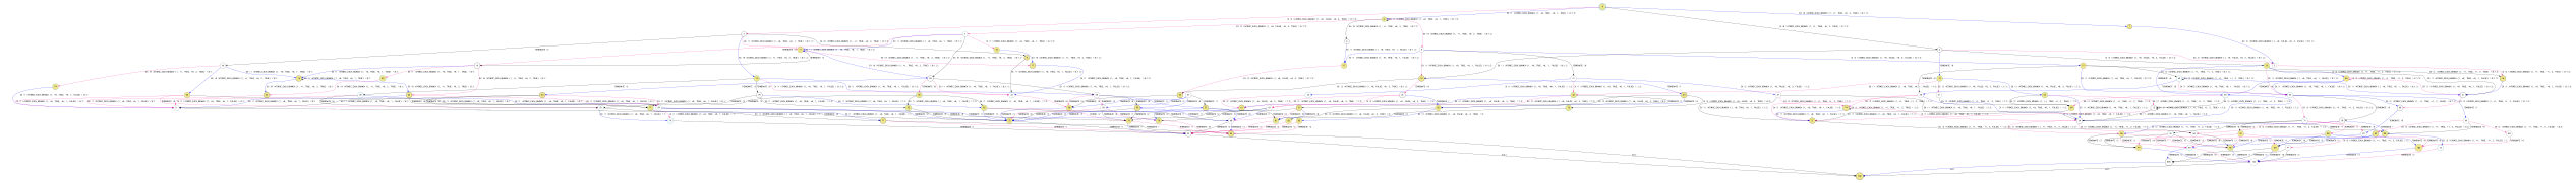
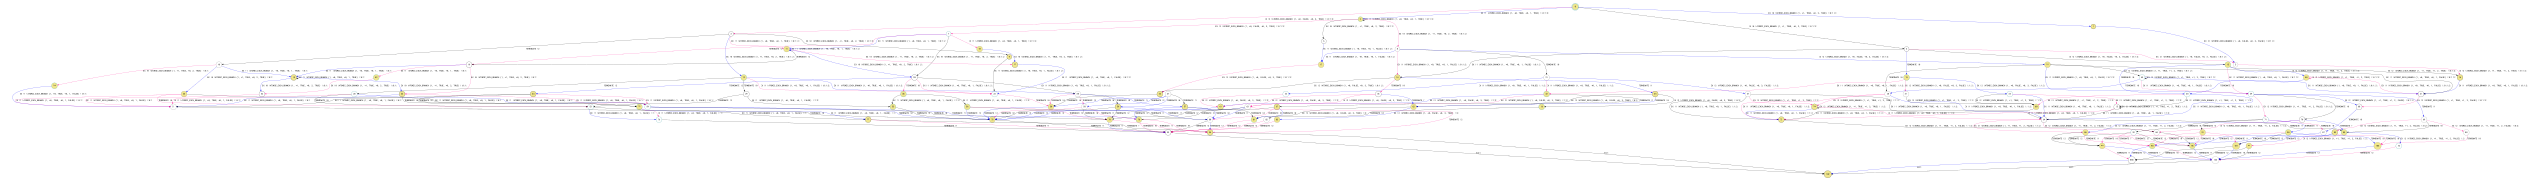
  digraph {
    fontname="Roboto Mono"
    node [color=gray40 fillcolor=khaki fontname="Roboto Mono" shape=circle style=filled]
    edge [color=deeppink fontname="Roboto Mono"]
    0 [color=teal peripheries=2]
    1 [color=black]
    2 [color=teal]
    3 [color=black fillcolor=white]
    4 [color=black fillcolor=white]
    5 [fillcolor=white]
    6 [color=black fillcolor=white]
    7 [color=teal fillcolor=white]
    8 [fillcolor=white]
    9 [color=black]
    10 [fillcolor=white]
    11
    12 [color=teal]
    13 [color=teal]
    14 [color=black]
    15 [color=teal]
    16 [color=black]
    17
    18
    19 [color=black fillcolor=white]
    20 [color=black fillcolor=white]
    21 [fillcolor=white]
    22
    23 [color=teal fillcolor=white]
    24 [color=teal]
    25 [color=black]
    26
    27 [color=black]
    28 [color=teal fillcolor=white]
    29 [color=black fillcolor=white]
    30 [fillcolor=white]
    31 [fillcolor=white]
    32 [color=teal]
-   33 [color=teal]
+   33 [color=teal fillcolor=white]
    34 [color=black]
    35 [color=black]
    36 [color=black fillcolor=white]
    38 [color=teal fillcolor=white]
    39 [color=teal fillcolor=white]
    40
    41 [color=black fillcolor=white]
    42 [color=teal]
    43 [color=black]
    44 [color=black]
    45 [color=teal]
    46 [color=teal fillcolor=white]
    47 [fillcolor=white]
    48 [fillcolor=white]
    49 [color=teal fillcolor=white]
    50
    51 [fillcolor=white]
-   52 [color=black]
+   52 [color=black fillcolor=white]
    53 [color=teal fillcolor=white]
    54 [color=teal fillcolor=white]
    55 [color=teal]
    56 [color=teal]
    57 [color=black]
    58 [fillcolor=white]
    59 [color=black]
    60
    61 [color=black]
    62
    63 [fillcolor=white]
    64 [color=black fillcolor=white]
    65 [color=black fillcolor=white]
    66 [color=teal]
    67 [color=black]
    37 [fillcolor=white]
    68 [color=black fillcolor=white]
    69 [fillcolor=white]
    70 [color=black fillcolor=white]
    71 [color=teal fillcolor=white]
    72 [color=teal]
    73 [color=black]
    74 [color=black]
    75
    76 [color=teal fillcolor=white]
    77 [color=black]
    78 [color=teal]
    79
    80 [fillcolor=white]
    81 [color=teal]
-   82
+   82 [fillcolor=white]
    83
    84 [fillcolor=white]
    85 [color=teal]
    86
    87 [fillcolor=white]
    88 [fillcolor=white]
    89 [color=black]
    90 [color=teal]
    91
    92 [color=teal fillcolor=white]
    93 [color=black fillcolor=white]
    94 [color=black]
    95 [color=teal]
    96 [color=teal fillcolor=white]
-   97 [fillcolor=white]
-   98 [color=teal fillcolor=white]
+   97
+   98 [color=teal]
    99
    n101 [label=105]
    101
    102 [color=black]
    n104 [fillcolor=white label=143]
    n105 [color=black fillcolor=white label=804]
    0 -> 1 [color=blue label="EX !0 !ATOMIC_EXCH_BRANCH (1, +1, TRUE, +0, 2, TRUE) !:0:1:2:"]
    0 -> 2 [color=blue label="EX !1 !ATOMIC_EXCH_BRANCH (1, +0, TRUE, +0, 1, TRUE) !:0:1:2:"]
    0 -> 3 [label="EX !2 !ATOMIC_EXCH_BRANCH (1, +0, FALSE, +0, 3, TRUE) !:0:1:2:"]
    0 -> 4 [color=black label="EX !0 !ATOMIC_EXCH_BRANCH (1, +1, TRUE, +0, 2, TRUE) !:0:1:2:"]
    1 -> 5 [color=blue label="EX !2 !ATOMIC_EXCH_BRANCH (1, +0, FALSE, +0, 3, FALSE) !:0:1:2:"]
    2 -> 2 [color=black label="EX !1 !ATOMIC_EXCH_BRANCH (1, +0, TRUE, +0, 1, TRUE) !:0:1:2:"]
    2 -> 6 [color=black label="EX !0 !ATOMIC_EXCH_BRANCH (1, +1, TRUE, +0, 2, TRUE) !:0:1:2:"]
    2 -> 7 [label="EX !2 !ATOMIC_EXCH_BRANCH (1, +0, FALSE, +0, 3, TRUE) !:0:1:2:"]
    2 -> 8 [label="EX !0 !ATOMIC_EXCH_BRANCH (1, +1, TRUE, +0, 2, TRUE) !:0:1:2:"]
    3 -> 9 [color=black label="EX !0 !ATOMIC_EXCH_BRANCH (1, +1, TRUE, +0, 2, TRUE) !:0:1:2:"]
    3 -> 10 [color=black label="TERMINATE !2"]
    3 -> 11 [label="EX !1 !ATOMIC_EXCH_BRANCH (1, +0, TRUE, +0, 1, TRUE) !:0:1:2:"]
    3 -> 12 [color=blue label="EX !0 !ATOMIC_EXCH_BRANCH (1, +1, TRUE, +0, 2, TRUE) !:0:1:2:"]
    4 -> 5 [label="EX !2 !ATOMIC_EXCH_BRANCH (1, +0, FALSE, +0, 3, FALSE) !:0:1:2:"]
    4 -> 13 [color=blue label="TERMINATE !0"]
    4 -> 14 [color=black label="EX !1 !ATOMIC_EXCH_BRANCH (1, +0, TRUE, +0, 1, FALSE) !:0:1:2:"]
    4 -> 15 [color=black label="EX !2 !ATOMIC_EXCH_BRANCH (1, +0, FALSE, +0, 3, FALSE) !:0:1:2:"]
    5 -> 16 [label="EX !2 !ATOMIC_EXCH_BRANCH (1, +1, TRUE, +1, 2, TRUE) !:0:1:2:"]
    6 -> 17 [color=blue label="EX !1 !ATOMIC_EXCH_BRANCH (1, +0, TRUE, +0, 1, FALSE) !:0:1:2:"]
    7 -> 11 [color=blue label="EX !1 !ATOMIC_EXCH_BRANCH (1, +0, TRUE, +0, 1, TRUE) !:0:1:2:"]
    7 -> 18 [label="EX !1 !ATOMIC_EXCH_BRANCH (1, +0, TRUE, +0, 1, TRUE) !:0:1:2:"]
    7 -> 19 [label="TERMINATE !2"]
    7 -> 20 [color=black label="EX !0 !ATOMIC_EXCH_BRANCH (1, +1, TRUE, +0, 2, TRUE) !:0:1:2:"]
    8 -> 14 [label="EX !1 !ATOMIC_EXCH_BRANCH (1, +0, TRUE, +0, 1, FALSE) !:0:1:2:"]
    8 -> 17 [color=blue label="EX !1 !ATOMIC_EXCH_BRANCH (1, +0, TRUE, +0, 1, FALSE) !:0:1:2:"]
    8 -> 21 [color=black label="TERMINATE !0"]
    8 -> 22 [color=blue label="EX !2 !ATOMIC_EXCH_BRANCH (1, +0, FALSE, +0, 3, FALSE) !:0:1:2:"]
    9 -> 23 [color=black label="EX !1 !ATOMIC_EXCH_BRANCH (1, +0, TRUE, +0, 1, FALSE) !:0:1:2:"]
    10 -> 24 [label="EX !0 !ATOMIC_EXCH_BRANCH (1, +1, TRUE, +0, 2, TRUE) !:0:1:"]
    10 -> 25 [color=blue label="EX !1 !ATOMIC_EXCH_BRANCH (1, +0, TRUE, +0, 1, TRUE) !:0:1:"]
    10 -> 26 [color=blue label="EX !0 !ATOMIC_EXCH_BRANCH (1, +1, TRUE, +0, 2, TRUE) !:0:1:"]
    11 -> 11 [color=blue label="EX !1 !ATOMIC_EXCH_BRANCH (1, +0, TRUE, +0, 1, TRUE) !:0:1:2:"]
    11 -> 19 [color=black label="TERMINATE !2"]
    11 -> 20 [color=blue label="EX !0 !ATOMIC_EXCH_BRANCH (1, +1, TRUE, +0, 2, TRUE) !:0:1:2:"]
    11 -> 27 [label="EX !0 !ATOMIC_EXCH_BRANCH (1, +1, TRUE, +0, 2, TRUE) !:0:1:2:"]
    12 -> 23 [label="EX !1 !ATOMIC_EXCH_BRANCH (1, +0, TRUE, +0, 1, FALSE) !:0:1:2:"]
    12 -> 28 [color=black label="TERMINATE !2"]
    12 -> 29 [color=black label="TERMINATE !0"]
    12 -> 30 [color=blue label="EX !1 !ATOMIC_EXCH_BRANCH (1, +0, TRUE, +0, 1, FALSE) !:0:1:2:"]
    13 -> 31 [label="EX !2 !ATOMIC_EXCH_BRANCH (1, +0, FALSE, +0, 3, FALSE) !:1:2:"]
    13 -> 32 [label="EX !1 !ATOMIC_EXCH_BRANCH (1, +0, TRUE, +0, 1, FALSE) !:1:2:"]
    13 -> 33 [color=blue label="EX !2 !ATOMIC_EXCH_BRANCH (1, +0, FALSE, +0, 3, FALSE) !:1:2:"]
    14 -> 34 [color=black label="EX !2 !ATOMIC_EXCH_BRANCH (1, +0, FALSE, +0, 3, TRUE) !:0:1:2:"]
    14 -> 35 [color=blue label="TERMINATE !1"]
    14 -> 36 [label="TERMINATE !0"]
    15 -> 16 [color=black label="EX !2 !ATOMIC_EXCH_BRANCH (1, +1, TRUE, +1, 2, TRUE) !:0:1:2:"]
    15 -> 38 [color=blue label="TERMINATE !0"]
    15 -> 39 [label="EX !1 !ATOMIC_EXCH_BRANCH (1, +0, TRUE, +0, 1, FALSE) !:0:1:2:"]
    15 -> 40 [color=blue label="EX !2 !ATOMIC_EXCH_BRANCH (1, +1, TRUE, +1, 2, TRUE) !:0:1:2:"]
    16 -> 41 [color=blue label="EX !1 !ATOMIC_EXCH_BRANCH (1, +0, TRUE, +0, 1, FALSE) !:0:1:2:"]
    17 -> 34 [label="EX !2 !ATOMIC_EXCH_BRANCH (1, +0, FALSE, +0, 3, TRUE) !:0:1:2:"]
    18 -> 27 [color=blue label="EX !0 !ATOMIC_EXCH_BRANCH (1, +1, TRUE, +0, 2, TRUE) !:0:1:2:"]
    19 -> 25 [color=blue label="EX !1 !ATOMIC_EXCH_BRANCH (1, +0, TRUE, +0, 1, TRUE) !:0:1:"]
    19 -> 42 [label="EX !1 !ATOMIC_EXCH_BRANCH (1, +0, TRUE, +0, 1, TRUE) !:0:1:"]
    19 -> 43 [label="EX !0 !ATOMIC_EXCH_BRANCH (1, +1, TRUE, +0, 2, TRUE) !:0:1:"]
    20 -> 23 [label="EX !1 !ATOMIC_EXCH_BRANCH (1, +0, TRUE, +0, 1, FALSE) !:0:1:2:"]
    20 -> 30 [color=black label="EX !1 !ATOMIC_EXCH_BRANCH (1, +0, TRUE, +0, 1, FALSE) !:0:1:2:"]
    20 -> 44 [color=blue label="TERMINATE !2"]
    20 -> 45 [label="TERMINATE !0"]
    21 -> 32 [label="EX !1 !ATOMIC_EXCH_BRANCH (1, +0, TRUE, +0, 1, FALSE) !:1:2:"]
    21 -> 46 [color=blue label="EX !1 !ATOMIC_EXCH_BRANCH (1, +0, TRUE, +0, 1, FALSE) !:1:2:"]
    21 -> 47 [color=blue label="EX !2 !ATOMIC_EXCH_BRANCH (1, +0, FALSE, +0, 3, FALSE) !:1:2:"]
    22 -> 39 [color=blue label="EX !1 !ATOMIC_EXCH_BRANCH (1, +0, TRUE, +0, 1, FALSE) !:0:1:2:"]
    22 -> 41 [color=black label="EX !1 !ATOMIC_EXCH_BRANCH (1, +0, TRUE, +0, 1, FALSE) !:0:1:2:"]
    22 -> 48 [color=black label="TERMINATE !0"]
    22 -> 49 [color=black label="EX !2 !ATOMIC_EXCH_BRANCH (1, +1, TRUE, +1, 2, TRUE) !:0:1:2:"]
    23 -> 50 [label="TERMINATE !0"]
    24 -> 51 [color=blue label="EX !1 !ATOMIC_EXCH_BRANCH (1, +0, TRUE, +0, 1, FALSE) !:0:1:"]
    25 -> 25 [color=black label="EX !1 !ATOMIC_EXCH_BRANCH (1, +0, TRUE, +0, 1, TRUE) !:0:1:"]
    25 -> 43 [color=blue label="EX !0 !ATOMIC_EXCH_BRANCH (1, +1, TRUE, +0, 2, TRUE) !:0:1:"]
    25 -> 52 [color=blue label="EX !0 !ATOMIC_EXCH_BRANCH (1, +1, TRUE, +0, 2, TRUE) !:0:1:"]
    26 -> 51 [label="EX !1 !ATOMIC_EXCH_BRANCH (1, +0, TRUE, +0, 1, FALSE) !:0:1:"]
    26 -> 53 [label="TERMINATE !0"]
    26 -> 54 [color=black label="EX !1 !ATOMIC_EXCH_BRANCH (1, +0, TRUE, +0, 1, FALSE) !:0:1:"]
    27 -> 23 [color=blue label="EX !1 !ATOMIC_EXCH_BRANCH (1, +0, TRUE, +0, 1, FALSE) !:0:1:2:"]
    28 -> 51 [label="EX !1 !ATOMIC_EXCH_BRANCH (1, +0, TRUE, +0, 1, FALSE) !:0:1:"]
    28 -> 53 [color=black label="TERMINATE !0"]
    28 -> 54 [color=blue label="EX !1 !ATOMIC_EXCH_BRANCH (1, +0, TRUE, +0, 1, FALSE) !:0:1:"]
    29 -> 53 [color=black label="TERMINATE !2"]
    29 -> 55 [color=black label="EX !1 !ATOMIC_EXCH_BRANCH (1, +0, TRUE, +0, 1, FALSE) !:1:2:"]
-   29 -> 56 [color=blue label="EX !1 !ATOMIC_EXCH_BRANCH (1, +0, TRUE, +0, 1, FALSE) !:1:2:"]
    30 -> 50 [label="TERMINATE !0"]
    30 -> 57 [color=blue label="TERMINATE !1"]
    30 -> 58 [label="TERMINATE !2"]
    30 -> 59 [color=black label="TERMINATE !0"]
    31 -> 60 [color=black label="EX !2 !ATOMIC_EXCH_BRANCH (1, +1, TRUE, +1, 2, TRUE) !:1:2:"]
    32 -> 61 [color=blue label="EX !2 !ATOMIC_EXCH_BRANCH (1, +0, FALSE, +0, 3, TRUE) !:1:2:"]
    32 -> 62 [color=black label="TERMINATE !1"]
    32 -> 63 [label="EX !2 !ATOMIC_EXCH_BRANCH (1, +0, FALSE, +0, 3, TRUE) !:1:2:"]
    33 -> 60 [color=black label="EX !2 !ATOMIC_EXCH_BRANCH (1, +1, TRUE, +1, 2, TRUE) !:1:2:"]
    33 -> 64 [color=blue label="EX !1 !ATOMIC_EXCH_BRANCH (1, +0, TRUE, +0, 1, FALSE) !:1:2:"]
    33 -> 65 [label="EX !2 !ATOMIC_EXCH_BRANCH (1, +1, TRUE, +1, 2, TRUE) !:1:2:"]
    34 -> 50 [color=black label="TERMINATE !0"]
    35 -> 62 [color=blue label="TERMINATE !0"]
    35 -> 66 [color=black label="EX !2 !ATOMIC_EXCH_BRANCH (1, +0, FALSE, +0, 3, TRUE) !:0:2:"]
    35 -> 67 [color=black label="EX !2 !ATOMIC_EXCH_BRANCH (1, +0, FALSE, +0, 3, TRUE) !:0:2:"]
    36 -> 61 [label="EX !2 !ATOMIC_EXCH_BRANCH (1, +0, FALSE, +0, 3, TRUE) !:1:2:"]
    36 -> 62 [color=blue label="TERMINATE !1"]
    36 -> 63 [label="EX !2 !ATOMIC_EXCH_BRANCH (1, +0, FALSE, +0, 3, TRUE) !:1:2:"]
    38 -> 60 [label="EX !2 !ATOMIC_EXCH_BRANCH (1, +1, TRUE, +1, 2, TRUE) !:1:2:"]
    38 -> 64 [color=blue label="EX !1 !ATOMIC_EXCH_BRANCH (1, +0, TRUE, +0, 1, FALSE) !:1:2:"]
    38 -> 65 [color=black label="EX !2 !ATOMIC_EXCH_BRANCH (1, +1, TRUE, +1, 2, TRUE) !:1:2:"]
    39 -> 68 [color=blue label="EX !2 !ATOMIC_EXCH_BRANCH (1, +1, TRUE, +1, 2, FALSE) !:0:1:2:"]
    39 -> 69 [color=blue label="TERMINATE !1"]
    39 -> 70 [color=black label="TERMINATE !0"]
    39 -> 71 [label="EX !2 !ATOMIC_EXCH_BRANCH (1, +1, TRUE, +1, 2, FALSE) !:0:1:2:"]
    40 -> 38 [color=blue label="TERMINATE !0"]
-   40 -> 39 [color=blue label="EX !1 !ATOMIC_EXCH_BRANCH (1, +0, TRUE, +0, 1, FALSE) !:0:1:2:"]
    40 -> 40 [label="EX !2 !ATOMIC_EXCH_BRANCH (1, +1, TRUE, +1, 2, TRUE) !:0:1:2:"]
    40 -> 41 [label="EX !1 !ATOMIC_EXCH_BRANCH (1, +0, TRUE, +0, 1, FALSE) !:0:1:2:"]
    41 -> 68 [label="EX !2 !ATOMIC_EXCH_BRANCH (1, +1, TRUE, +1, 2, FALSE) !:0:1:2:"]
    42 -> 52 [label="EX !0 !ATOMIC_EXCH_BRANCH (1, +1, TRUE, +0, 2, TRUE) !:0:1:"]
    43 -> 51 [color=blue label="EX !1 !ATOMIC_EXCH_BRANCH (1, +0, TRUE, +0, 1, FALSE) !:0:1:"]
    43 -> 54 [label="EX !1 !ATOMIC_EXCH_BRANCH (1, +0, TRUE, +0, 1, FALSE) !:0:1:"]
    43 -> 72 [color=black label="TERMINATE !0"]
    44 -> 51 [color=black label="EX !1 !ATOMIC_EXCH_BRANCH (1, +0, TRUE, +0, 1, FALSE) !:0:1:"]
    44 -> 54 [label="EX !1 !ATOMIC_EXCH_BRANCH (1, +0, TRUE, +0, 1, FALSE) !:0:1:"]
    44 -> 72 [color=black label="TERMINATE !0"]
    45 -> 55 [color=black label="EX !1 !ATOMIC_EXCH_BRANCH (1, +0, TRUE, +0, 1, FALSE) !:1:2:"]
    45 -> 56 [color=black label="EX !1 !ATOMIC_EXCH_BRANCH (1, +0, TRUE, +0, 1, FALSE) !:1:2:"]
-   45 -> 72 [color=black label="TERMINATE !2"]
    46 -> 61 [label="EX !2 !ATOMIC_EXCH_BRANCH (1, +0, FALSE, +0, 3, TRUE) !:1:2:"]
    47 -> 64 [color=black label="EX !1 !ATOMIC_EXCH_BRANCH (1, +0, TRUE, +0, 1, FALSE) !:1:2:"]
    47 -> 73 [color=black label="EX !1 !ATOMIC_EXCH_BRANCH (1, +0, TRUE, +0, 1, FALSE) !:1:2:"]
    47 -> 74 [label="EX !2 !ATOMIC_EXCH_BRANCH (1, +1, TRUE, +1, 2, TRUE) !:1:2:"]
    48 -> 64 [color=blue label="EX !1 !ATOMIC_EXCH_BRANCH (1, +0, TRUE, +0, 1, FALSE) !:1:2:"]
    48 -> 73 [label="EX !1 !ATOMIC_EXCH_BRANCH (1, +0, TRUE, +0, 1, FALSE) !:1:2:"]
    48 -> 74 [label="EX !2 !ATOMIC_EXCH_BRANCH (1, +1, TRUE, +1, 2, TRUE) !:1:2:"]
    49 -> 39 [label="EX !1 !ATOMIC_EXCH_BRANCH (1, +0, TRUE, +0, 1, FALSE) !:0:1:2:"]
    49 -> 41 [color=blue label="EX !1 !ATOMIC_EXCH_BRANCH (1, +0, TRUE, +0, 1, FALSE) !:0:1:2:"]
    49 -> 48 [color=blue label="TERMINATE !0"]
    49 -> 49 [color=black label="EX !2 !ATOMIC_EXCH_BRANCH (1, +1, TRUE, +1, 2, TRUE) !:0:1:2:"]
    50 -> 75 [color=blue label="TERMINATE !2"]
    51 -> 75 [color=black label="TERMINATE !0"]
    52 -> 51 [label="EX !1 !ATOMIC_EXCH_BRANCH (1, +0, TRUE, +0, 1, FALSE) !:0:1:"]
    53 -> 76 [color=blue label="EX !1 !ATOMIC_EXCH_BRANCH (1, +0, TRUE, +0, 1, FALSE) !:1:"]
    53 -> 77 [color=black label="EX !1 !ATOMIC_EXCH_BRANCH (1, +0, TRUE, +0, 1, FALSE) !:1:"]
    54 -> 75 [color=blue label="TERMINATE !0"]
    54 -> 78 [color=blue label="TERMINATE !1"]
    54 -> 79 [color=black label="TERMINATE !0"]
    55 -> 75 [color=black label="TERMINATE !2"]
    56 -> 75 [color=blue label="TERMINATE !2"]
-   56 -> 79 [label="ATOMIC !2"]
+   56 -> 79 [label="TERMINATE !2"]
    56 -> 80 [color=black label="TERMINATE !1"]
    57 -> 78 [color=blue label="TERMINATE !2"]
    57 -> 80 [color=blue label="TERMINATE !0"]
    57 -> 81 [color=black label="TERMINATE !0"]
    58 -> 75 [label="TERMINATE !0"]
    58 -> 78 [label="TERMINATE !1"]
    58 -> 79 [color=black label="TERMINATE !0"]
    59 -> 75 [color=black label="TERMINATE !2"]
    59 -> 79 [color=black label="TERMINATE !2"]
    59 -> 80 [color=blue label="TERMINATE !1"]
    60 -> 73 [color=black label="EX !1 !ATOMIC_EXCH_BRANCH (1, +0, TRUE, +0, 1, FALSE) !:1:2:"]
    61 -> 75 [color=blue label="TERMINATE !2"]
    62 -> 82 [color=black label="EX !2 !ATOMIC_EXCH_BRANCH (1, +0, FALSE, +0, 3, TRUE) !:2:"]
    62 -> 83 [color=blue label="EX !2 !ATOMIC_EXCH_BRANCH (1, +0, FALSE, +0, 3, TRUE) !:2:"]
    63 -> 75 [color=blue label="TERMINATE !2"]
    63 -> 79 [color=black label="TERMINATE !2"]
    63 -> 80 [color=blue label="TERMINATE !1"]
    64 -> 84 [label="EX !2 !ATOMIC_EXCH_BRANCH (1, +1, TRUE, +1, 2, FALSE) !:1:2:"]
    64 -> 85 [color=black label="TERMINATE !1"]
    64 -> 86 [label="EX !2 !ATOMIC_EXCH_BRANCH (1, +1, TRUE, +1, 2, FALSE) !:1:2:"]
    65 -> 64 [color=black label="EX !1 !ATOMIC_EXCH_BRANCH (1, +0, TRUE, +0, 1, FALSE) !:1:2:"]
    65 -> 65 [color=black label="EX !2 !ATOMIC_EXCH_BRANCH (1, +1, TRUE, +1, 2, TRUE) !:1:2:"]
    65 -> 73 [label="EX !1 !ATOMIC_EXCH_BRANCH (1, +0, TRUE, +0, 1, FALSE) !:1:2:"]
    66 -> 81 [color=black label="TERMINATE !0"]
    67 -> 78 [color=black label="TERMINATE !2"]
    67 -> 80 [label="TERMINATE !0"]
    67 -> 81 [color=blue label="TERMINATE !0"]
    37 -> 50 [color=blue label="TERMINATE !0"]
    37 -> 57 [color=black label="TERMINATE !1"]
    37 -> 58 [color=blue label="TERMINATE !2"]
    37 -> 59 [color=blue label="TERMINATE !0"]
    68 -> 87 [color=blue label="TERMINATE !0"]
    69 -> 85 [color=black label="TERMINATE !0"]
    69 -> 88 [label="EX !2 !ATOMIC_EXCH_BRANCH (1, +1, TRUE, +1, 2, FALSE) !:0:2:"]
    69 -> 89 [label="EX !2 !ATOMIC_EXCH_BRANCH (1, +1, TRUE, +1, 2, FALSE) !:0:2:"]
    70 -> 84 [label="EX !2 !ATOMIC_EXCH_BRANCH (1, +1, TRUE, +1, 2, FALSE) !:1:2:"]
    70 -> 85 [color=blue label="TERMINATE !1"]
    70 -> 86 [color=blue label="EX !2 !ATOMIC_EXCH_BRANCH (1, +1, TRUE, +1, 2, FALSE) !:1:2:"]
    71 -> 87 [label="TERMINATE !0"]
-   71 -> 90 [label="TERMINATE !1"]
+   71 -> 90 [color=blue label="TERMINATE !1"]
    71 -> 91 [color=black label="TERMINATE !2"]
    71 -> 92 [color=black label="TERMINATE !0"]
    72 -> 76 [label="EX !1 !ATOMIC_EXCH_BRANCH (1, +0, TRUE, +0, 1, FALSE) !:1:"]
    72 -> 77 [color=blue label="EX !1 !ATOMIC_EXCH_BRANCH (1, +0, TRUE, +0, 1, FALSE) !:1:"]
    73 -> 84 [color=black label="EX !2 !ATOMIC_EXCH_BRANCH (1, +1, TRUE, +1, 2, FALSE) !:1:2:"]
    74 -> 64 [label="EX !1 !ATOMIC_EXCH_BRANCH (1, +0, TRUE, +0, 1, FALSE) !:1:2:"]
    74 -> 73 [color=blue label="EX !1 !ATOMIC_EXCH_BRANCH (1, +0, TRUE, +0, 1, FALSE) !:1:2:"]
    74 -> 74 [color=black label="EX !2 !ATOMIC_EXCH_BRANCH (1, +1, TRUE, +1, 2, TRUE) !:1:2:"]
    75 -> 93 [color=black label="TERMINATE !1"]
    76 -> 93 [color=black label="TERMINATE !1"]
    77 -> 93 [label="TERMINATE !1"]
    77 -> 94 [color=black label="TERMINATE !1"]
+   78 -> 93 [label="TERMINATE !0"]
    78 -> 94 [label="TERMINATE !0"]
    79 -> 93 [color=blue label="TERMINATE !1"]
    79 -> 94 [label="TERMINATE !1"]
    80 -> 93 [color=black label="TERMINATE !2"]
    80 -> 94 [color=blue label="TERMINATE !2"]
    81 -> 93 [label="TERMINATE !2"]
    82 -> 93 [label="TERMINATE !2"]
    83 -> 93 [label="TERMINATE !2"]
-   83 -> 94 [label="TERMINATE !2"]
+   63 -> 94 [label="TERMINATE !2"]
    84 -> 95 [color=black label="TERMINATE !2"]
    85 -> 96 [color=blue label="EX !2 !ATOMIC_EXCH_BRANCH (1, +1, TRUE, +1, 2, FALSE) !:2:"]
    85 -> 97 [label="EX !2 !ATOMIC_EXCH_BRANCH (1, +1, TRUE, +1, 2, FALSE) !:2:"]
    86 -> 95 [label="TERMINATE !2"]
    86 -> 98 [label="TERMINATE !1"]
    86 -> 99 [color=black label="TERMINATE !2"]
    87 -> 95 [color=blue label="TERMINATE !2"]
    88 -> n101 [label="TERMINATE !0"]
    89 -> 98 [color=blue label="TERMINATE !0"]
    89 -> n101 [label="TERMINATE !0"]
    89 -> 101 [color=blue label="TERMINATE !2"]
    90 -> 98 [label="TERMINATE !0"]
    90 -> n101 [color=blue label="TERMINATE !0"]
    90 -> 101 [color=black label="TERMINATE !2"]
    91 -> 95 [label="TERMINATE !0"]
    91 -> 99 [label="TERMINATE !0"]
    91 -> 101 [label="TERMINATE !1"]
    92 -> 95 [color=black label="TERMINATE !2"]
    92 -> 98 [label="TERMINATE !1"]
    92 -> 99 [color=black label="TERMINATE !2"]
    93 -> 102 [color=black label=exit]
    94 -> 102 [color=black label=exit]
    95 -> n104 [color=blue label="TERMINATE !1"]
    96 -> n104 [label="TERMINATE !2"]
    97 -> n104 [color=black label="TERMINATE !2"]
    97 -> n105 [color=black label="TERMINATE !2"]
    98 -> n104 [label="TERMINATE !2"]
    98 -> n105 [color=blue label="TERMINATE !2"]
    99 -> n104 [color=blue label="TERMINATE !1"]
+   99 -> n105 [label="TERMINATE !1"]
    n101 -> n104 [color=blue label="TERMINATE !2"]
    101 -> n104 [color=blue label="TERMINATE !0"]
    101 -> n105 [color=black label="TERMINATE !0"]
    n104 -> 102 [color=black label=exit]
    n105 -> 102 [color=blue label=exit]
  }
